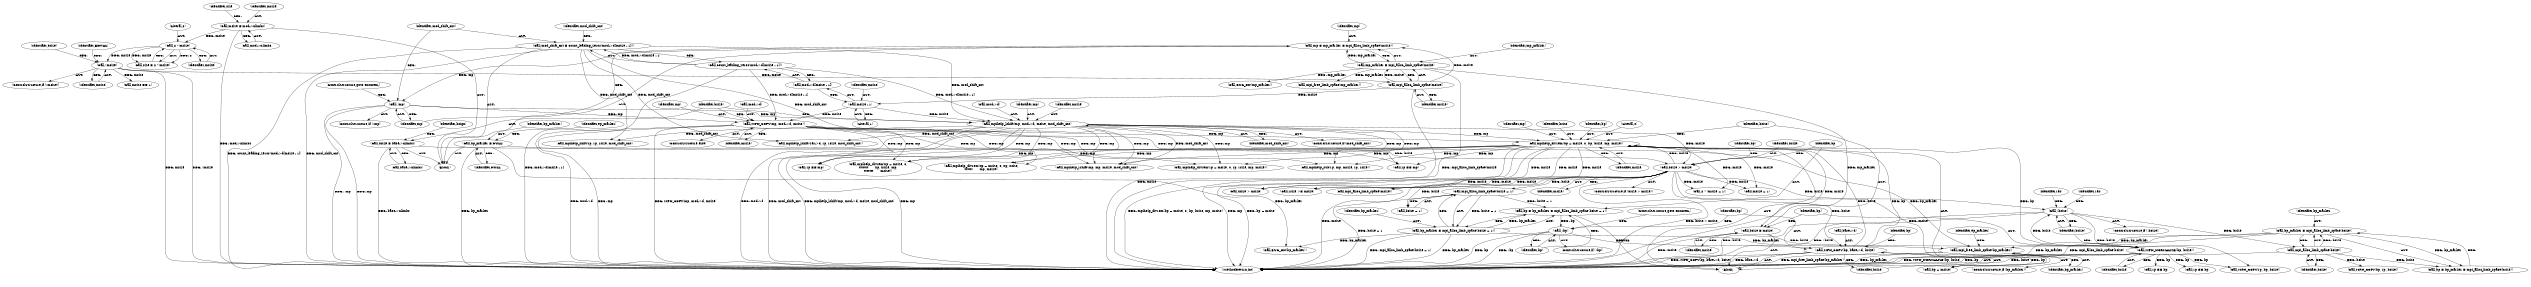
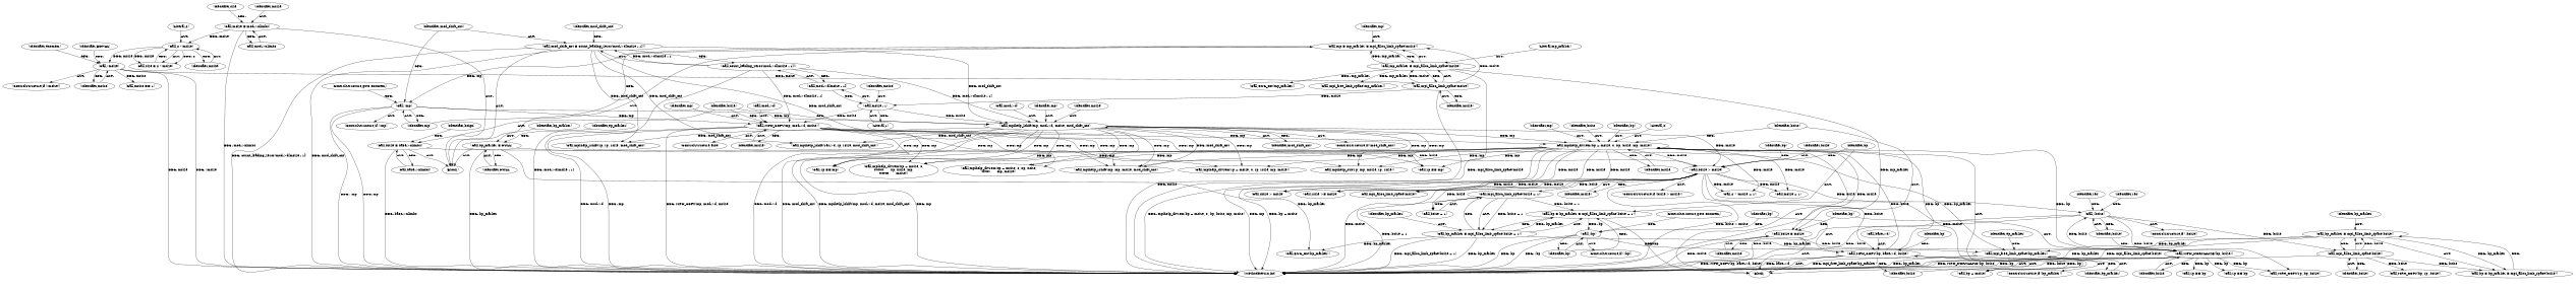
  digraph {
    n1 [label="(Call,mpi_free_limb_space(bp_marker))"]
    n2 [label="(Identifier,bp_marker)"]
    n3 [label="(ControlStructure,if (bp_marker))"]
    n4 [label="(MethodReturn,int)"]
    n5 [label="(Call,bp_marker = mpi_alloc_limb_space(bsize))"]
    n6 [label="(Call,mpi_alloc_limb_space(bsize))"]
    n7 [label="(Call,bp = bp_marker = mpi_alloc_limb_space(bsize))"]
    n8 [label="(Call,MPN_COPY(bp, rp, bsize))"]
    n9 [label="(Identifier,bsize)"]
    n10 [label="(Call,!bsize)"]
    n11 [label="(ControlStructure,if (!bsize))"]
    n12 [label="(Identifier,bsize)"]
    n13 [label="(Call,MPN_COPY(rp, bp, bsize))"]
    n14 [label="(Call,MPN_NORMALIZE(bp, bsize))"]
    n15 [label="(Block,)"]
    n16 [label="(Call,rp == bp)"]
    n17 [label="(Identifier,bsize)"]
    n18 [label="(Call,rp == bp)"]
    n19 [label="(Call,mpihelp_divrem(bp + msize, 0, bp, bsize, mp, msize))"]
    n20 [label="(Call,bsize = msize)"]
    n21 [label="(Call,rp == mp)"]
    n22 [label="(Identifier,msize)"]
    n23 [label="(Call,mpihelp_divrem(xp + msize, 0,\n\t\t\t\t\t\t\t       xp, xsize, mp,\n\t\t\t\t\t\t\t       msize))"]
    n24 [label="(Call,mpihelp_divrem(xp + msize, 0, xp, xsize,\n\t\t\t\t\t\t       mp, msize))"]
    n25 [label="(Call,xsize > msize)"]
    n26 [label="(Call,mpihelp_rshift(mp, mp, msize, mod_shift_cnt))"]
    n27 [label="(Call,mpihelp_divrem(rp + msize, 0, rp, rsize, mp, msize))"]
    n28 [label="(Call,rsize >= msize)"]
    n29 [label="(Call,mpi_alloc_limb_space(msize))"]
    n30 [label="(Call,mpihelp_sub(rp, mp, msize, rp, rsize))"]
    n31 [label="(Call,rp == mp)"]
    n32 [label="(Call,2 * (msize + 1))"]
    n33 [label="(Call,msize + 1)"]
    n34 [label="(Identifier,msize)"]
    n35 [label="(Call,MPN_COPY(bp, base->d, bsize))"]
    n36 [label="(Call,bp + msize)"]
    n37 [label="(Identifier,bsize)"]
    n38 [label="(Call,!bp)"]
    n39 [label="(ControlStructure,if (!bp))"]
    n40 [label="(Identifier,bp)"]
    n41 [label="(Call,bp = bp_marker = mpi_alloc_limb_space(bsize + 1))"]
    n42 [label="(Call,bp_marker = mpi_alloc_limb_space(bsize + 1))"]
    n43 [label="(Call,mpi_alloc_limb_space(bsize + 1))"]
    n44 [label="(Call,BUG_ON(bp_marker))"]
    n45 [label="(Call,bsize + 1)"]
    n46 [label="(Call,bsize > msize)"]
    n47 [label="(ControlStructure,if (bsize > msize))"]
    n48 [label="(Identifier,msize)"]
    n49 [label="(Call,bsize = base->nlimbs)"]
    n50 [label="(Block,)"]
    n51 [label="(Call,base->nlimbs)"]
    n52 [label="(Call,MPN_COPY(mp, mod->d, msize))"]
    n53 [label="(ControlStructure,else)"]
    n54 [label="(Identifier,msize)"]
    n55 [label="(Call,!mp)"]
    n56 [label="(Call,mpihelp_lshift(mp, mod->d, msize, mod_shift_cnt))"]
    n57 [label="(ControlStructure,if (!mp))"]
    n58 [label="(Identifier,mp)"]
    n59 [label="(Call,mpihelp_lshift(res->d, rp, rsize, mod_shift_cnt))"]
    n60 [label="(Identifier,mod_shift_cnt)"]
    n61 [label="(ControlStructure,if (mod_shift_cnt))"]
-   n62 [label="(Call,mpihelp_shift(rp, rp, rsize, mod_shift_cnt))"]
+   n62 [label="(Call,mpihelp_rshift(rp, rp, rsize, mod_shift_cnt))"]
    n63 [label="(Call,mp = mp_marker = mpi_alloc_limb_space(msize))"]
    n64 [label="(Call,mp_marker = mpi_alloc_limb_space(msize))"]
    n65 [label="(Call,mpi_alloc_limb_space(msize))"]
    n66 [label="(Call,BUG_ON(mp_marker))"]
    n67 [label="(Call,mpi_free_limb_space(mp_marker))"]
    n68 [label="(Call,msize - 1)"]
    n69 [label="(Identifier,msize)"]
    n70 [label="(Call,mod->d[msize - 1])"]
    n71 [label="(Literal,1)"]
    n72 [label="(Call,!msize)"]
    n73 [label="(ControlStructure,if (!msize))"]
    n74 [label="(Identifier,msize)"]
    n75 [label="(Call,msize == 1)"]
    n76 [label="(Call,2 * msize)"]
    n77 [label="(Call,size = 2 * msize)"]
    n78 [label="(Identifier,msize)"]
    n79 [label="(Call,msize = mod->nlimbs)"]
    n80 [label="(Call,mod->nlimbs)"]
    n81 [label="(Call,count_leading_zeros(mod->d[msize - 1]))"]
    n82 [label="(Call,mod_shift_cnt = count_leading_zeros(mod->d[msize - 1]))"]
    n83 [label="(Call,bp_marker = NULL)"]
    n84 [label="(Identifier,NULL)"]
    n85 [label="(Identifier,bp)"]
    n86 [label="(Identifier,bp)"]
    n87 [label="(Identifier,bp)"]
    n88 [label="(Identifier,ep_marker)"]
    n89 [label="(Identifier,mod_shift_cnt)"]
    n90 [label="(Identifier,res)"]
    n91 [label="(Call,base->d)"]
    n92 [label="(Identifier,bsize)"]
    n93 [label="(Identifier,bp_marker)"]
    n94 [label="(Identifier,bp)"]
    n95 [label="(Identifier,mp)"]
    n96 [label="(Literal,0)"]
    n97 [label="(Identifier,size)"]
    n98 [label="(Identifier,mp)"]
    n99 [label="(Identifier,msize)"]
    n100 [label="(Identifier,mod_shift_cnt)"]
    n101 [label="(Call,mod->d)"]
    n102 [label="(Identifier,EINVAL)"]
    n103 [label="(Identifier,res)"]
    n104 [label="(Identifier,bp_marker)"]
    n105 [label="(Identifier,bp)"]
    n106 [label="(Identifier,msize)"]
    n107 [label="(Call,mod->d)"]
-   n108 [label="(Identifier,esize)"]
+   n108 [label="(Identifier,enomem)"]
    n109 [label="(ControlStructure,goto enomem;)"]
    n110 [label="(Identifier,mp)"]
    n111 [label="(Identifier,ep_marker)"]
-   n112 [label="(Identifier,mp_marker)"]
+   n112 [label="(Literal,mp_marker)"]
    n113 [label="(Identifier,bp)"]
    n114 [label="(Literal,2)"]
    n115 [label="(ControlStructure,goto enomem;)"]
    n116 [label="(Identifier,mp)"]
    n117 [label="(Identifier,bsize)"]
    n118 [label="(Identifier,bsize)"]
    n119 [label="(Identifier,bp_marker)"]
    n120 [label="(Identifier,bsize)"]
    n121 [label="(Identifier,bsign)"]
    n122 [label="(Identifier,msize)"]
    n1 -> n2 [label="CFG: "]
    n1 -> n3 [label="AST: "]
    n1 -> n4 [label="DDG: mpi_free_limb_space(bp_marker)"]
    n1 -> n4 [label="DDG: bp_marker"]
    n2 -> n1 [label="AST: "]
    n5 -> n1 [label="DDG: bp_marker"]
    n5 -> n4 [label="DDG: bp_marker"]
    n5 -> n4 [label="DDG: mpi_alloc_limb_space(bsize)"]
    n5 -> n6 [label="CFG: "]
    n5 -> n7 [label="AST: "]
    n5 -> n7 [label="DDG: bp_marker"]
    n6 -> n4 [label="DDG: bsize"]
    n6 -> n5 [label="AST: "]
    n6 -> n5 [label="DDG: bsize"]
    n6 -> n7 [label="DDG: bsize"]
    n6 -> n8 [label="DDG: bsize"]
    n6 -> n9 [label="CFG: "]
    n7 -> n5 [label="DDG: "]
    n9 -> n6 [label="AST: "]
    n10 -> n4 [label="DDG: bsize"]
    n10 -> n4 [label="DDG: !bsize"]
    n10 -> n6 [label="DDG: bsize"]
    n10 -> n11 [label="AST: "]
    n10 -> n12 [label="CFG: "]
    n10 -> n13 [label="DDG: bsize"]
    n12 -> n10 [label="AST: "]
    n12 -> n14 [label="CFG: "]
    n14 -> n4 [label="DDG: MPN_NORMALIZE(bp, bsize)"]
    n14 -> n4 [label="DDG: bp"]
    n14 -> n10 [label="DDG: bsize"]
    n14 -> n13 [label="DDG: bp"]
    n14 -> n15 [label="AST: "]
    n14 -> n16 [label="DDG: bp"]
    n14 -> n17 [label="CFG: "]
    n14 -> n18 [label="DDG: bp"]
    n17 -> n14 [label="AST: "]
    n19 -> n4 [label="DDG: mpihelp_divrem(bp + msize, 0, bp, bsize, mp, msize)"]
    n19 -> n4 [label="DDG: mp"]
    n19 -> n4 [label="DDG: bp + msize"]
    n19 -> n14 [label="DDG: bp"]
    n19 -> n15 [label="AST: "]
    n19 -> n20 [label="DDG: msize"]
    n19 -> n21 [label="DDG: mp"]
    n19 -> n22 [label="CFG: "]
    n19 -> n23 [label="DDG: mp"]
    n19 -> n24 [label="DDG: mp"]
    n19 -> n25 [label="DDG: msize"]
    n19 -> n26 [label="DDG: mp"]
    n19 -> n27 [label="DDG: mp"]
    n19 -> n28 [label="DDG: msize"]
    n19 -> n29 [label="DDG: msize"]
    n19 -> n30 [label="DDG: mp"]
    n19 -> n31 [label="DDG: mp"]
    n19 -> n32 [label="DDG: msize"]
    n19 -> n33 [label="DDG: msize"]
    n20 -> n4 [label="DDG: msize"]
    n20 -> n14 [label="DDG: bsize"]
    n20 -> n15 [label="AST: "]
    n20 -> n34 [label="CFG: "]
    n22 -> n19 [label="AST: "]
    n34 -> n20 [label="AST: "]
    n35 -> n4 [label="DDG: MPN_COPY(bp, base->d, bsize)"]
    n35 -> n4 [label="DDG: base->d"]
    n35 -> n15 [label="AST: "]
    n35 -> n19 [label="DDG: bp"]
    n35 -> n19 [label="DDG: bsize"]
    n35 -> n36 [label="DDG: bp"]
    n35 -> n37 [label="CFG: "]
    n36 -> n19 [label="AST: "]
    n37 -> n35 [label="AST: "]
    n38 -> n4 [label="DDG: !bp"]
    n38 -> n4 [label="DDG: bp"]
    n38 -> n35 [label="DDG: bp"]
    n38 -> n39 [label="AST: "]
    n38 -> n40 [label="CFG: "]
    n40 -> n38 [label="AST: "]
    n40 -> n41 [label="CFG: "]
    n41 -> n15 [label="AST: "]
    n41 -> n38 [label="DDG: bp"]
    n41 -> n42 [label="CFG: "]
    n42 -> n1 [label="DDG: bp_marker"]
    n42 -> n4 [label="DDG: bp_marker"]
    n42 -> n4 [label="DDG: mpi_alloc_limb_space(bsize + 1)"]
    n42 -> n41 [label="AST: "]
    n42 -> n41 [label="DDG: bp_marker"]
    n42 -> n43 [label="CFG: "]
    n42 -> n44 [label="DDG: bp_marker"]
    n43 -> n4 [label="DDG: bsize + 1"]
    n43 -> n41 [label="DDG: bsize + 1"]
    n43 -> n42 [label="AST: "]
    n43 -> n42 [label="DDG: bsize + 1"]
    n43 -> n45 [label="CFG: "]
    n45 -> n43 [label="AST: "]
    n46 -> n4 [label="DDG: bsize > msize"]
    n46 -> n4 [label="DDG: msize"]
    n46 -> n10 [label="DDG: bsize"]
-   n46 -> n19 [label="DDG: msize"]
+   n19 -> n46 [label="DDG: msize"]
    n46 -> n25 [label="DDG: msize"]
    n46 -> n28 [label="DDG: msize"]
    n46 -> n29 [label="DDG: msize"]
    n46 -> n32 [label="DDG: msize"]
    n46 -> n33 [label="DDG: msize"]
    n46 -> n35 [label="DDG: bsize"]
    n46 -> n36 [label="DDG: msize"]
    n46 -> n43 [label="DDG: bsize"]
    n46 -> n45 [label="DDG: bsize"]
    n46 -> n47 [label="AST: "]
    n46 -> n48 [label="CFG: "]
    n48 -> n46 [label="AST: "]
    n49 -> n4 [label="DDG: base->nlimbs"]
    n49 -> n46 [label="DDG: bsize"]
    n49 -> n50 [label="AST: "]
    n49 -> n51 [label="CFG: "]
    n51 -> n49 [label="AST: "]
    n52 -> n4 [label="DDG: mp"]
    n52 -> n4 [label="DDG: MPN_COPY(mp, mod->d, msize)"]
    n52 -> n4 [label="DDG: mod->d"]
    n52 -> n19 [label="DDG: mp"]
    n52 -> n21 [label="DDG: mp"]
    n52 -> n23 [label="DDG: mp"]
    n52 -> n24 [label="DDG: mp"]
    n52 -> n26 [label="DDG: mp"]
    n52 -> n27 [label="DDG: mp"]
    n52 -> n30 [label="DDG: mp"]
    n52 -> n31 [label="DDG: mp"]
    n52 -> n53 [label="AST: "]
    n52 -> n54 [label="CFG: "]
    n54 -> n52 [label="AST: "]
    n55 -> n4 [label="DDG: mp"]
    n55 -> n4 [label="DDG: !mp"]
    n55 -> n52 [label="DDG: mp"]
    n55 -> n56 [label="DDG: mp"]
    n55 -> n57 [label="AST: "]
    n55 -> n58 [label="CFG: "]
    n56 -> n4 [label="DDG: mod_shift_cnt"]
    n56 -> n4 [label="DDG: mpihelp_lshift(mp, mod->d, msize, mod_shift_cnt)"]
    n56 -> n4 [label="DDG: mp"]
    n56 -> n4 [label="DDG: mod->d"]
    n56 -> n19 [label="DDG: mp"]
    n56 -> n21 [label="DDG: mp"]
    n56 -> n23 [label="DDG: mp"]
    n56 -> n24 [label="DDG: mp"]
    n56 -> n26 [label="DDG: mp"]
    n56 -> n26 [label="DDG: mod_shift_cnt"]
    n56 -> n27 [label="DDG: mp"]
    n56 -> n30 [label="DDG: mp"]
    n56 -> n31 [label="DDG: mp"]
    n56 -> n46 [label="DDG: msize"]
    n56 -> n59 [label="DDG: mod_shift_cnt"]
    n56 -> n60 [label="CFG: "]
    n56 -> n61 [label="AST: "]
    n56 -> n62 [label="DDG: mod_shift_cnt"]
    n58 -> n55 [label="AST: "]
    n58 -> n63 [label="CFG: "]
    n60 -> n56 [label="AST: "]
    n63 -> n50 [label="AST: "]
    n63 -> n55 [label="DDG: mp"]
    n63 -> n64 [label="CFG: "]
    n64 -> n4 [label="DDG: mpi_alloc_limb_space(msize)"]
    n64 -> n4 [label="DDG: mp_marker"]
    n64 -> n63 [label="AST: "]
    n64 -> n63 [label="DDG: mp_marker"]
    n64 -> n65 [label="CFG: "]
    n64 -> n66 [label="DDG: mp_marker"]
    n64 -> n67 [label="DDG: mp_marker"]
    n65 -> n4 [label="DDG: msize"]
    n65 -> n63 [label="DDG: msize"]
    n65 -> n64 [label="AST: "]
    n65 -> n64 [label="DDG: msize"]
    n65 -> n68 [label="DDG: msize"]
    n65 -> n69 [label="CFG: "]
    n68 -> n52 [label="DDG: msize"]
    n68 -> n56 [label="DDG: msize"]
    n68 -> n70 [label="AST: "]
    n68 -> n71 [label="CFG: "]
    n69 -> n65 [label="AST: "]
    n70 -> n68 [label="CFG: "]
    n70 -> n81 [label="AST: "]
    n71 -> n68 [label="AST: "]
    n72 -> n4 [label="DDG: !msize"]
    n72 -> n4 [label="DDG: msize"]
    n72 -> n65 [label="DDG: msize"]
    n72 -> n73 [label="AST: "]
    n72 -> n74 [label="CFG: "]
    n72 -> n75 [label="DDG: msize"]
    n74 -> n72 [label="AST: "]
    n76 -> n72 [label="DDG: msize"]
    n76 -> n77 [label="AST: "]
    n76 -> n77 [label="DDG: 2"]
    n76 -> n77 [label="DDG: msize"]
    n76 -> n78 [label="CFG: "]
    n77 -> n76 [label="CFG: "]
    n78 -> n76 [label="AST: "]
    n79 -> n4 [label="DDG: mod->nlimbs"]
    n79 -> n50 [label="AST: "]
    n79 -> n76 [label="DDG: msize"]
    n79 -> n80 [label="CFG: "]
    n80 -> n79 [label="AST: "]
    n81 -> n4 [label="DDG: mod->d[msize - 1]"]
    n81 -> n52 [label="DDG: mod->d[msize - 1]"]
    n81 -> n56 [label="DDG: mod->d[msize - 1]"]
    n81 -> n70 [label="CFG: "]
    n81 -> n82 [label="AST: "]
    n81 -> n82 [label="DDG: mod->d[msize - 1]"]
    n82 -> n4 [label="DDG: count_leading_zeros(mod->d[msize - 1])"]
    n82 -> n4 [label="DDG: mod_shift_cnt"]
    n82 -> n26 [label="DDG: mod_shift_cnt"]
    n82 -> n50 [label="AST: "]
    n82 -> n56 [label="DDG: mod_shift_cnt"]
    n82 -> n59 [label="DDG: mod_shift_cnt"]
    n82 -> n62 [label="DDG: mod_shift_cnt"]
    n82 -> n81 [label="CFG: "]
    n83 -> n1 [label="DDG: bp_marker"]
    n83 -> n4 [label="DDG: bp_marker"]
    n83 -> n44 [label="DDG: bp_marker"]
    n83 -> n50 [label="AST: "]
    n83 -> n84 [label="CFG: "]
    n84 -> n83 [label="AST: "]
    n85 -> n35 [label="CFG: "]
    n86 -> n46 [label="CFG: "]
    n87 -> n19 [label="AST: "]
    n88 -> n83 [label="CFG: "]
    n89 -> n82 [label="CFG: "]
    n90 -> n10 [label="CFG: "]
    n91 -> n35 [label="AST: "]
    n92 -> n46 [label="AST: "]
    n93 -> n83 [label="AST: "]
    n94 -> n35 [label="AST: "]
    n94 -> n38 [label="CFG: "]
    n95 -> n63 [label="AST: "]
    n96 -> n19 [label="AST: "]
    n97 -> n79 [label="CFG: "]
    n98 -> n19 [label="AST: "]
    n99 -> n68 [label="AST: "]
    n100 -> n55 [label="CFG: "]
    n100 -> n82 [label="AST: "]
    n101 -> n52 [label="AST: "]
    n102 -> n72 [label="CFG: "]
    n103 -> n10 [label="CFG: "]
    n104 -> n42 [label="AST: "]
    n105 -> n41 [label="AST: "]
    n105 -> n46 [label="CFG: "]
    n106 -> n79 [label="AST: "]
    n107 -> n56 [label="AST: "]
    n108 -> n72 [label="CFG: "]
    n109 -> n38 [label="CFG: "]
    n110 -> n52 [label="AST: "]
    n111 -> n1 [label="CFG: "]
    n112 -> n64 [label="AST: "]
    n113 -> n14 [label="AST: "]
    n113 -> n20 [label="CFG: "]
    n114 -> n76 [label="AST: "]
    n115 -> n55 [label="CFG: "]
    n116 -> n56 [label="AST: "]
    n117 -> n19 [label="AST: "]
    n118 -> n19 [label="CFG: "]
    n118 -> n20 [label="AST: "]
    n119 -> n5 [label="AST: "]
    n120 -> n49 [label="AST: "]
    n120 -> n52 [label="CFG: "]
    n120 -> n56 [label="CFG: "]
    n121 -> n49 [label="CFG: "]
    n122 -> n56 [label="AST: "]
  }
